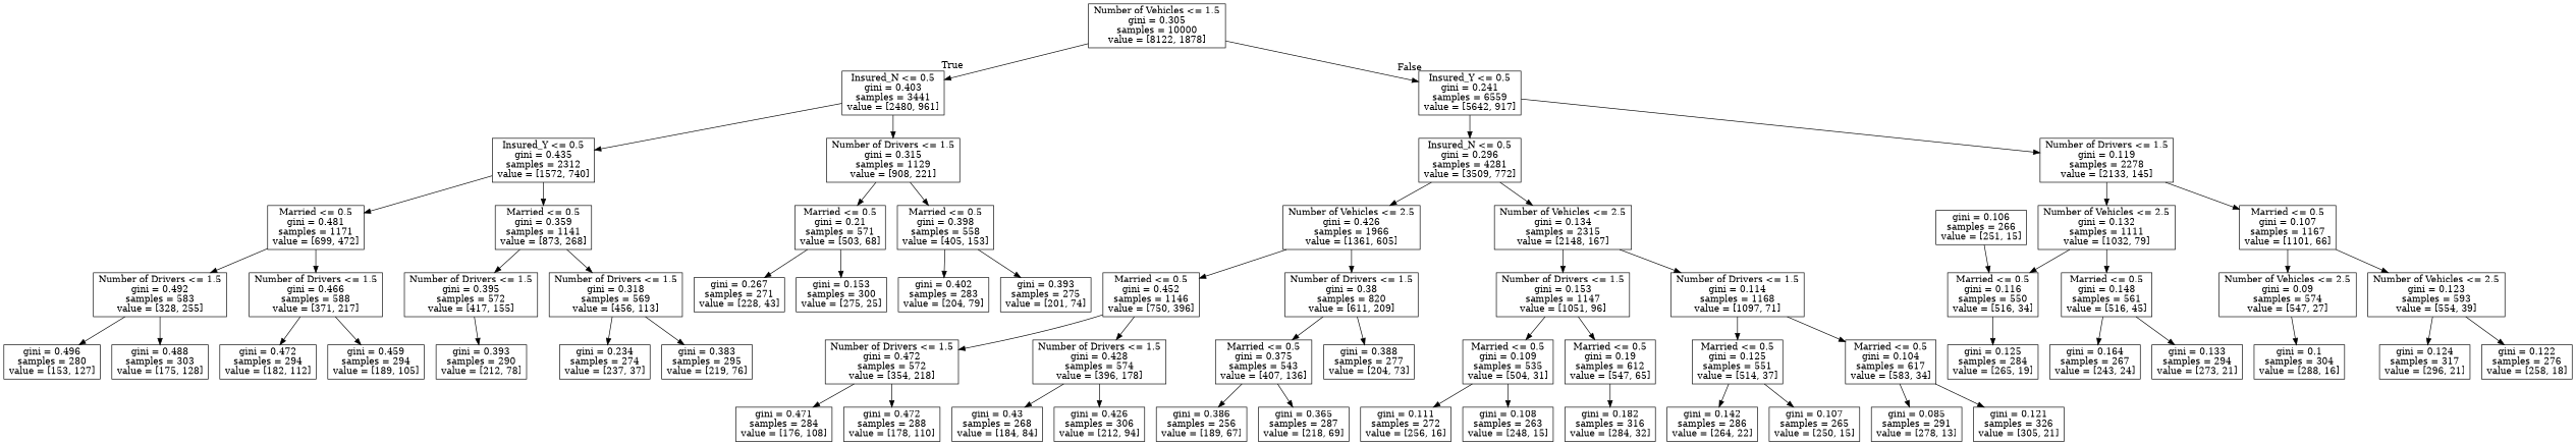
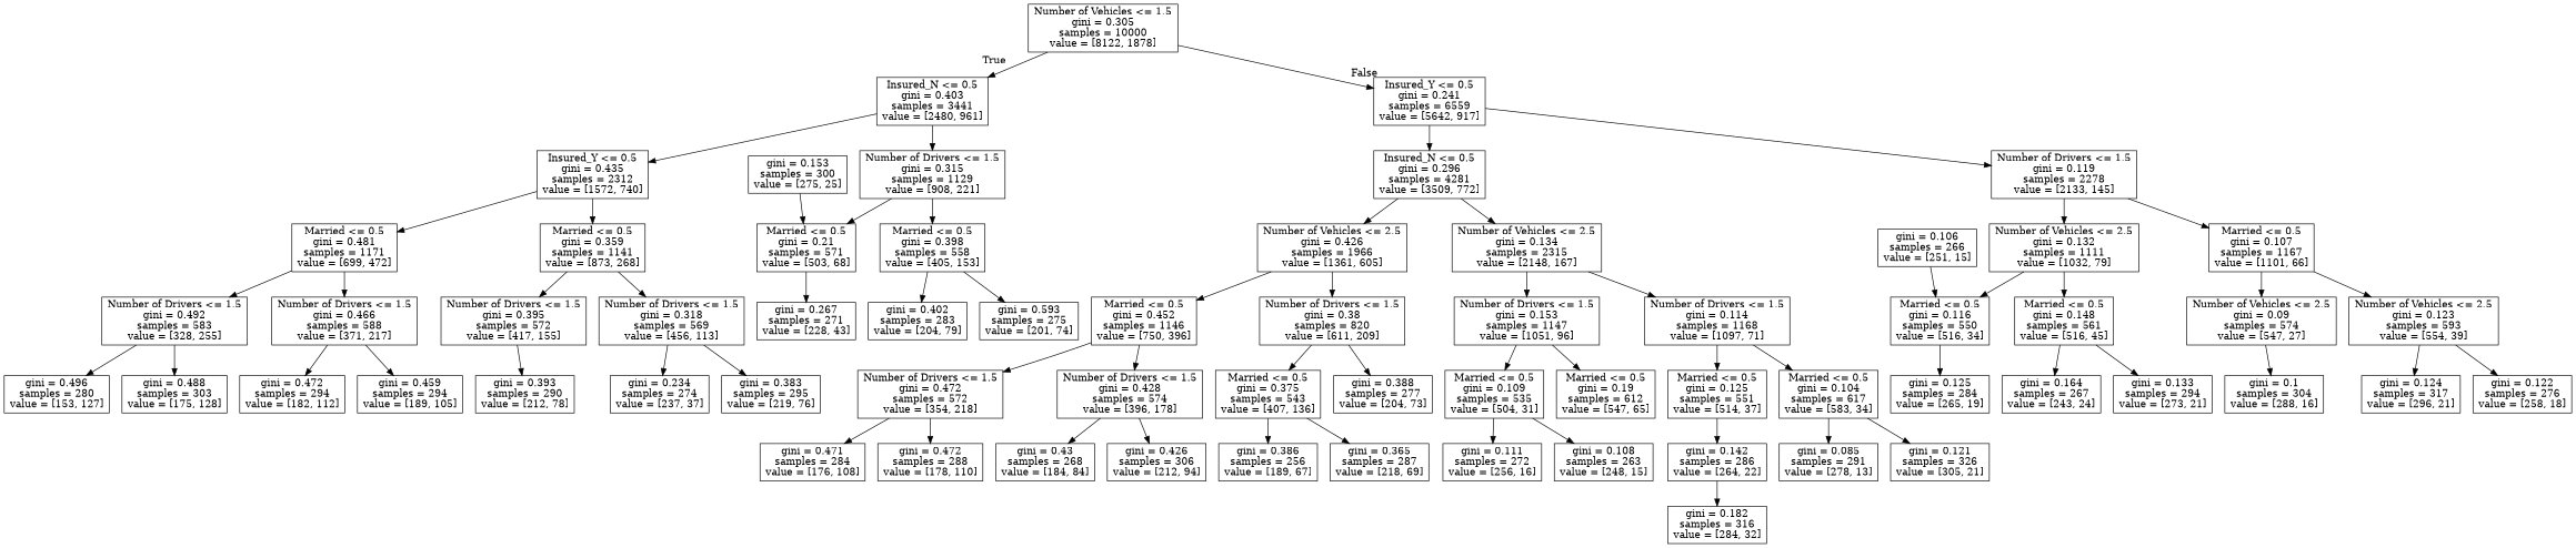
  digraph {
    node [shape=box]
    n1 [label="Number of Vehicles <= 1.5\ngini = 0.305\nsamples = 10000\nvalue = [8122, 1878]"]
    n2 [label="Insured_N <= 0.5\ngini = 0.403\nsamples = 3441\nvalue = [2480, 961]"]
    n3 [label="Insured_Y <= 0.5\ngini = 0.241\nsamples = 6559\nvalue = [5642, 917]"]
    n4 [label="Insured_Y <= 0.5\ngini = 0.435\nsamples = 2312\nvalue = [1572, 740]"]
    n5 [label="Number of Drivers <= 1.5\ngini = 0.315\nsamples = 1129\nvalue = [908, 221]"]
    n6 [label="Insured_N <= 0.5\ngini = 0.296\nsamples = 4281\nvalue = [3509, 772]"]
    n7 [label="Number of Drivers <= 1.5\ngini = 0.119\nsamples = 2278\nvalue = [2133, 145]"]
    n8 [label="Married <= 0.5\ngini = 0.481\nsamples = 1171\nvalue = [699, 472]"]
    n9 [label="Married <= 0.5\ngini = 0.359\nsamples = 1141\nvalue = [873, 268]"]
    n10 [label="Married <= 0.5\ngini = 0.21\nsamples = 571\nvalue = [503, 68]"]
    n11 [label="Married <= 0.5\ngini = 0.398\nsamples = 558\nvalue = [405, 153]"]
    n12 [label="Number of Drivers <= 1.5\ngini = 0.492\nsamples = 583\nvalue = [328, 255]"]
    n13 [label="Number of Drivers <= 1.5\ngini = 0.466\nsamples = 588\nvalue = [371, 217]"]
    n14 [label="Number of Drivers <= 1.5\ngini = 0.395\nsamples = 572\nvalue = [417, 155]"]
    n15 [label="Number of Drivers <= 1.5\ngini = 0.318\nsamples = 569\nvalue = [456, 113]"]
    n16 [label="gini = 0.496\nsamples = 280\nvalue = [153, 127]"]
    n17 [label="gini = 0.488\nsamples = 303\nvalue = [175, 128]"]
    n18 [label="gini = 0.472\nsamples = 294\nvalue = [182, 112]"]
    n19 [label="gini = 0.459\nsamples = 294\nvalue = [189, 105]"]
    n20 [label="gini = 0.393\nsamples = 290\nvalue = [212, 78]"]
    n21 [label="gini = 0.234\nsamples = 274\nvalue = [237, 37]"]
    n22 [label="gini = 0.383\nsamples = 295\nvalue = [219, 76]"]
    n23 [label="gini = 0.267\nsamples = 271\nvalue = [228, 43]"]
    n24 [label="gini = 0.153\nsamples = 300\nvalue = [275, 25]"]
    n25 [label="gini = 0.402\nsamples = 283\nvalue = [204, 79]"]
-   n26 [label="gini = 0.393\nsamples = 275\nvalue = [201, 74]"]
+   n26 [label="gini = 0.593\nsamples = 275\nvalue = [201, 74]"]
    n27 [label="Number of Vehicles <= 2.5\ngini = 0.426\nsamples = 1966\nvalue = [1361, 605]"]
    n28 [label="Number of Vehicles <= 2.5\ngini = 0.134\nsamples = 2315\nvalue = [2148, 167]"]
    n29 [label="Number of Vehicles <= 2.5\ngini = 0.132\nsamples = 1111\nvalue = [1032, 79]"]
    n30 [label="Married <= 0.5\ngini = 0.107\nsamples = 1167\nvalue = [1101, 66]"]
    n31 [label="Married <= 0.5\ngini = 0.452\nsamples = 1146\nvalue = [750, 396]"]
    n32 [label="Number of Drivers <= 1.5\ngini = 0.38\nsamples = 820\nvalue = [611, 209]"]
    n33 [label="Number of Drivers <= 1.5\ngini = 0.153\nsamples = 1147\nvalue = [1051, 96]"]
    n34 [label="Number of Drivers <= 1.5\ngini = 0.114\nsamples = 1168\nvalue = [1097, 71]"]
    n35 [label="Number of Drivers <= 1.5\ngini = 0.472\nsamples = 572\nvalue = [354, 218]"]
    n36 [label="Number of Drivers <= 1.5\ngini = 0.428\nsamples = 574\nvalue = [396, 178]"]
    n37 [label="Married <= 0.5\ngini = 0.375\nsamples = 543\nvalue = [407, 136]"]
    n38 [label="gini = 0.388\nsamples = 277\nvalue = [204, 73]"]
    n39 [label="gini = 0.471\nsamples = 284\nvalue = [176, 108]"]
    n40 [label="gini = 0.472\nsamples = 288\nvalue = [178, 110]"]
    n41 [label="gini = 0.43\nsamples = 268\nvalue = [184, 84]"]
    n42 [label="gini = 0.426\nsamples = 306\nvalue = [212, 94]"]
    n43 [label="gini = 0.386\nsamples = 256\nvalue = [189, 67]"]
    n44 [label="gini = 0.365\nsamples = 287\nvalue = [218, 69]"]
    n45 [label="Married <= 0.5\ngini = 0.109\nsamples = 535\nvalue = [504, 31]"]
    n46 [label="Married <= 0.5\ngini = 0.19\nsamples = 612\nvalue = [547, 65]"]
    n47 [label="Married <= 0.5\ngini = 0.125\nsamples = 551\nvalue = [514, 37]"]
    n48 [label="Married <= 0.5\ngini = 0.104\nsamples = 617\nvalue = [583, 34]"]
    n49 [label="gini = 0.111\nsamples = 272\nvalue = [256, 16]"]
    n50 [label="gini = 0.108\nsamples = 263\nvalue = [248, 15]"]
    n51 [label="gini = 0.182\nsamples = 316\nvalue = [284, 32]"]
    n52 [label="gini = 0.142\nsamples = 286\nvalue = [264, 22]"]
-   n53 [label="gini = 0.107\nsamples = 265\nvalue = [250, 15]"]
    n54 [label="gini = 0.085\nsamples = 291\nvalue = [278, 13]"]
    n55 [label="gini = 0.121\nsamples = 326\nvalue = [305, 21]"]
    n56 [label="Married <= 0.5\ngini = 0.116\nsamples = 550\nvalue = [516, 34]"]
    n57 [label="Married <= 0.5\ngini = 0.148\nsamples = 561\nvalue = [516, 45]"]
    n58 [label="Number of Vehicles <= 2.5\ngini = 0.09\nsamples = 574\nvalue = [547, 27]"]
    n59 [label="Number of Vehicles <= 2.5\ngini = 0.123\nsamples = 593\nvalue = [554, 39]"]
    n60 [label="gini = 0.125\nsamples = 284\nvalue = [265, 19]"]
    n61 [label="gini = 0.164\nsamples = 267\nvalue = [243, 24]"]
    n62 [label="gini = 0.133\nsamples = 294\nvalue = [273, 21]"]
    n63 [label="gini = 0.106\nsamples = 266\nvalue = [251, 15]"]
    n64 [label="gini = 0.1\nsamples = 304\nvalue = [288, 16]"]
    n65 [label="gini = 0.124\nsamples = 317\nvalue = [296, 21]"]
    n66 [label="gini = 0.122\nsamples = 276\nvalue = [258, 18]"]
    n1 -> n2 [headlabel=True labelangle=45 labeldistance=2.5]
    n1 -> n3 [headlabel=False labelangle=-45 labeldistance=2.5]
    n2 -> n4
    n2 -> n5
    n3 -> n6
    n3 -> n7
    n4 -> n8
    n4 -> n9
    n5 -> n10
    n5 -> n11
    n6 -> n27
    n6 -> n28
    n7 -> n29
    n7 -> n30
    n8 -> n12
    n8 -> n13
    n9 -> n14
    n9 -> n15
    n10 -> n23
-   n10 -> n24
+   n24 -> n10
    n11 -> n25
    n11 -> n26
    n12 -> n16
    n12 -> n17
    n13 -> n18
    n13 -> n19
    n14 -> n20
    n15 -> n21
    n15 -> n22
    n27 -> n31
    n27 -> n32
    n28 -> n33
    n28 -> n34
    n29 -> n56
    n29 -> n57
    n30 -> n58
    n30 -> n59
    n31 -> n35
    n31 -> n36
    n32 -> n37
    n32 -> n38
    n33 -> n45
    n33 -> n46
    n34 -> n47
    n34 -> n48
    n35 -> n39
    n35 -> n40
    n36 -> n41
    n36 -> n42
    n37 -> n43
    n37 -> n44
    n45 -> n49
    n45 -> n50
-   n46 -> n51
+   n52 -> n51
    n47 -> n52
-   n47 -> n53
    n48 -> n54
    n48 -> n55
    n56 -> n60
    n57 -> n61
    n57 -> n62
    n58 -> n64
    n59 -> n65
    n59 -> n66
    n63 -> n56
  }
